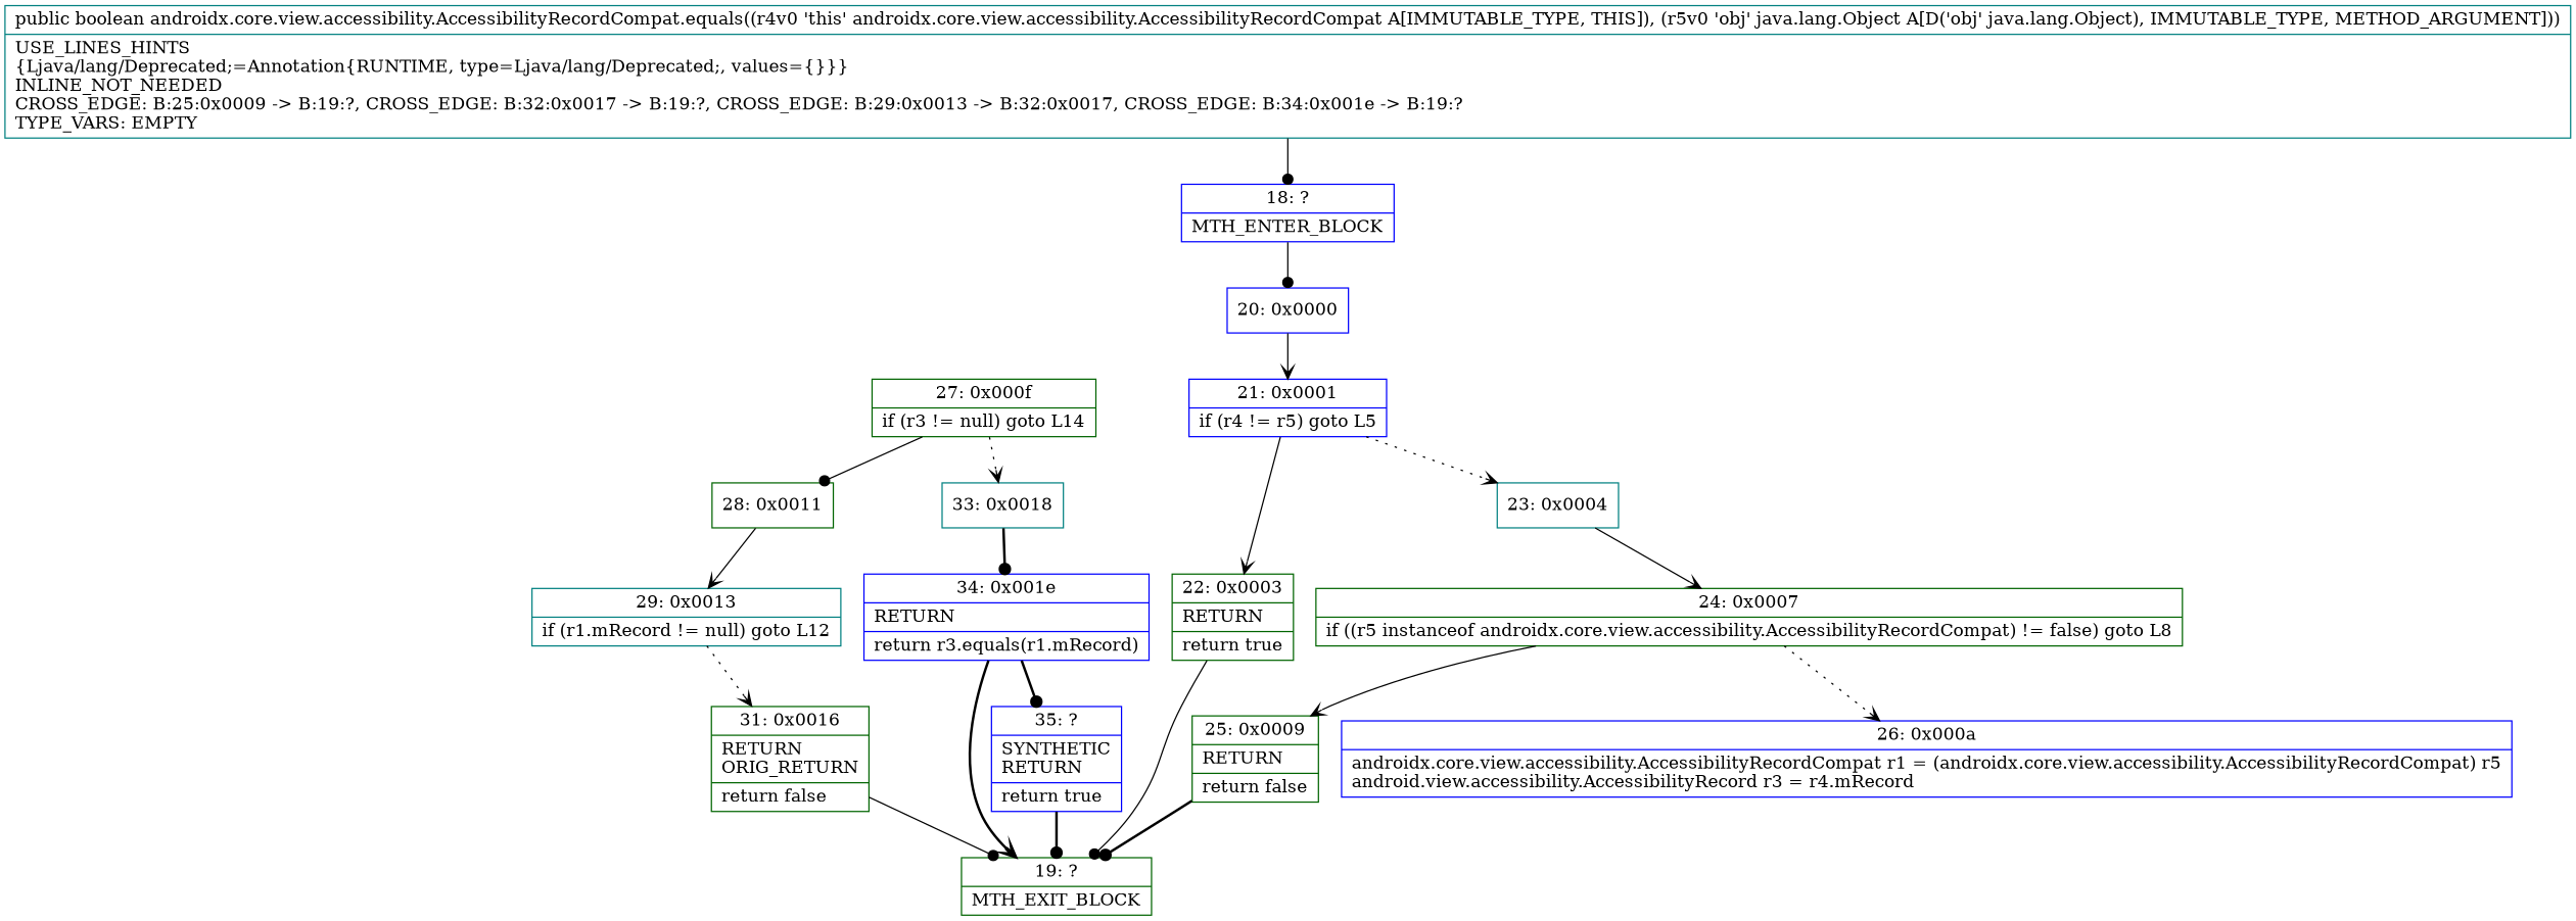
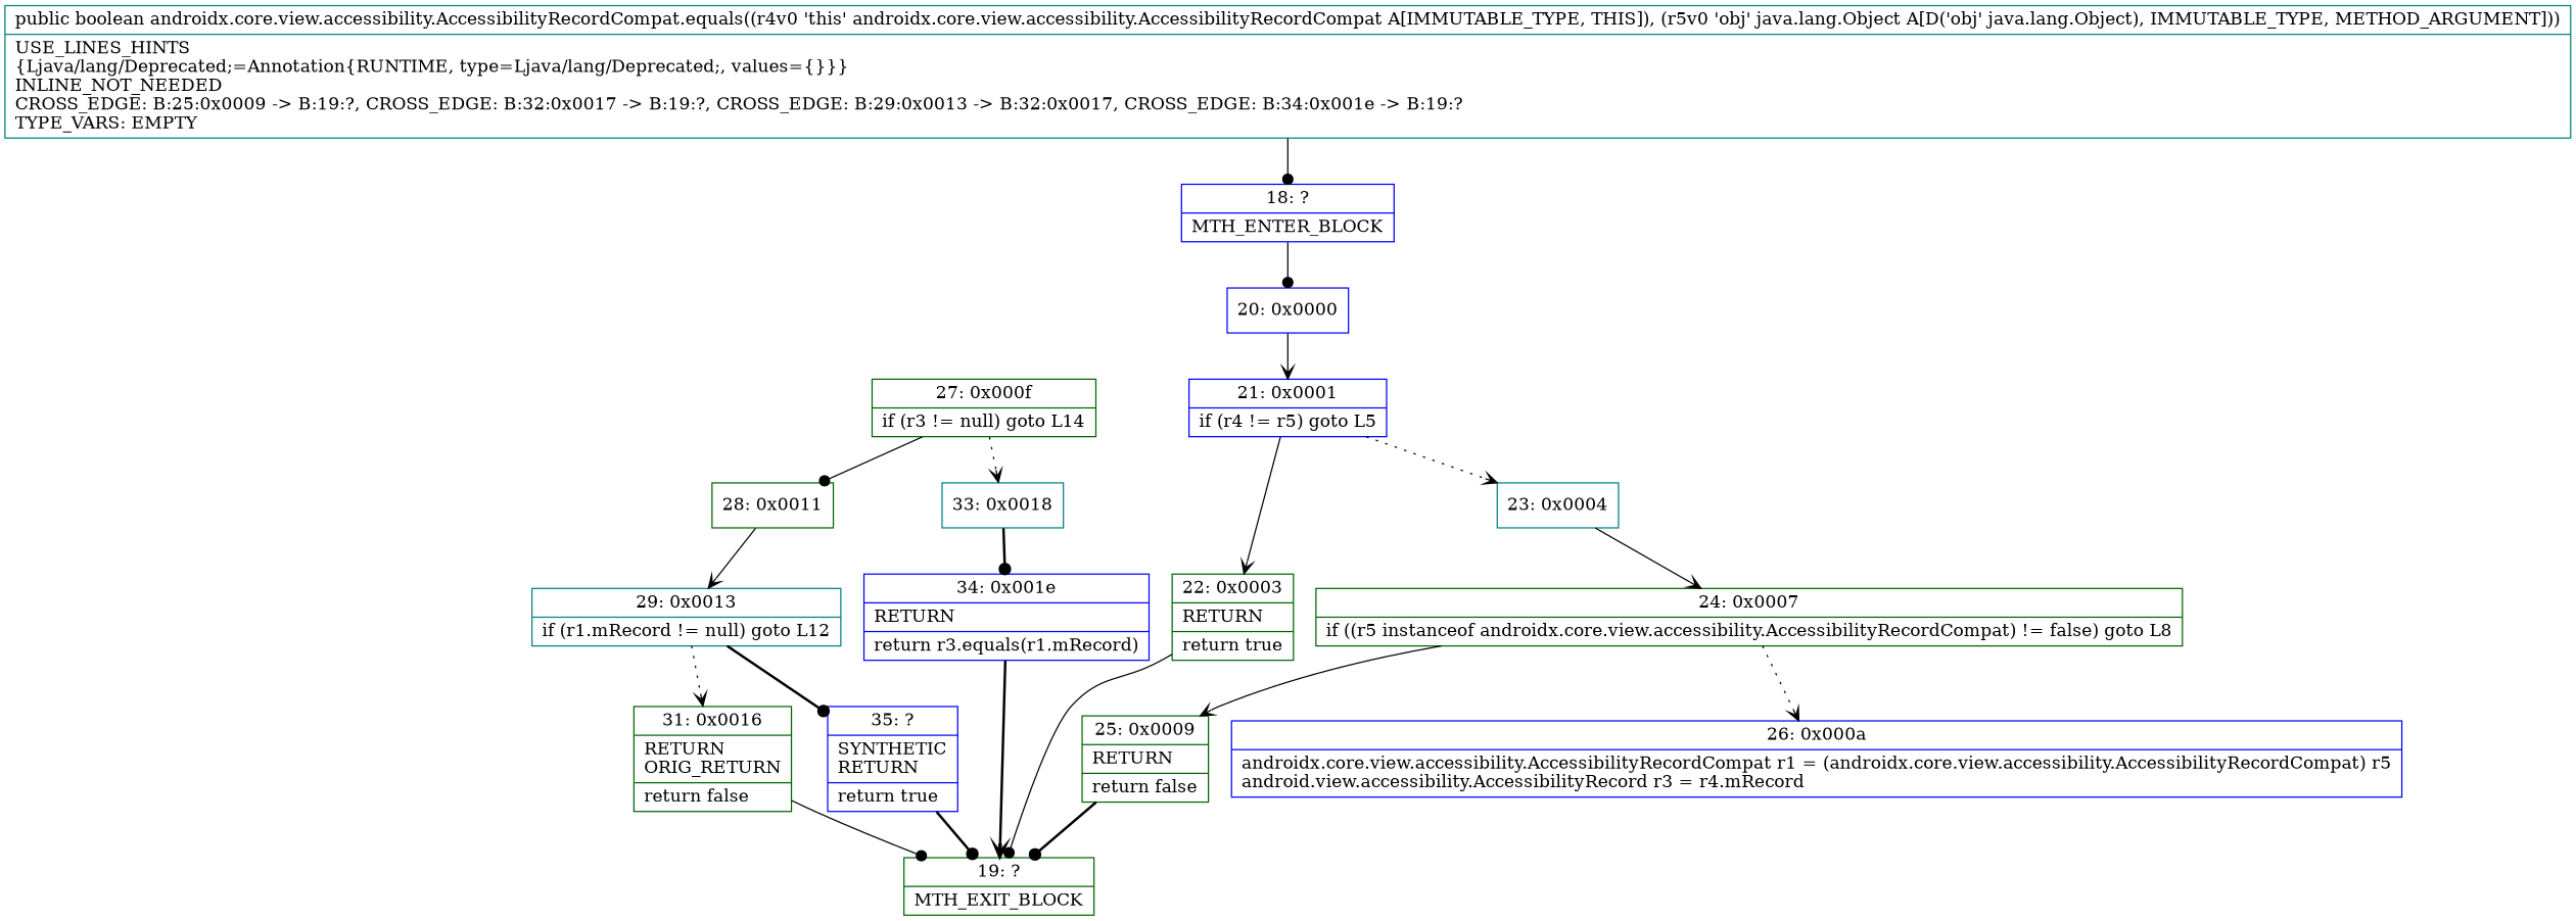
  digraph {
    node [color=darkgreen shape=record]
    edge [arrowhead=vee style=solid]
    n1 [color=blue label="{18\:\ ?|MTH_ENTER_BLOCK\l}"]
    n2 [color=blue label="{20\:\ 0x0000}"]
    n3 [color=blue label="{21\:\ 0x0001|if (r4 != r5) goto L5\l}"]
    n4 [label="{22\:\ 0x0003|RETURN\l|return true\l}"]
    n5 [color=teal label="{23\:\ 0x0004}"]
    n6 [label="{19\:\ ?|MTH_EXIT_BLOCK\l}"]
    n7 [label="{24\:\ 0x0007|if ((r5 instanceof androidx.core.view.accessibility.AccessibilityRecordCompat) != false) goto L8\l}"]
    n8 [label="{25\:\ 0x0009|RETURN\l|return false\l}"]
    n9 [color=blue label="{26\:\ 0x000a|androidx.core.view.accessibility.AccessibilityRecordCompat r1 = (androidx.core.view.accessibility.AccessibilityRecordCompat) r5\landroid.view.accessibility.AccessibilityRecord r3 = r4.mRecord\l}"]
    n10 [label="{27\:\ 0x000f|if (r3 != null) goto L14\l}"]
    n11 [label="{28\:\ 0x0011}"]
    n12 [color=teal label="{33\:\ 0x0018}"]
    n13 [color=teal label="{29\:\ 0x0013|if (r1.mRecord != null) goto L12\l}"]
    n14 [color=blue label="{34\:\ 0x001e|RETURN\l|return r3.equals(r1.mRecord)\l}"]
    n15 [label="{31\:\ 0x0016|RETURN\lORIG_RETURN\l|return false\l}"]
    n16 [color=blue label="{35\:\ ?|SYNTHETIC\lRETURN\l|return true\l}"]
    n17 [color=teal label="{public boolean androidx.core.view.accessibility.AccessibilityRecordCompat.equals((r4v0 'this' androidx.core.view.accessibility.AccessibilityRecordCompat A[IMMUTABLE_TYPE, THIS]), (r5v0 'obj' java.lang.Object A[D('obj' java.lang.Object), IMMUTABLE_TYPE, METHOD_ARGUMENT]))  | USE_LINES_HINTS\l\{Ljava\/lang\/Deprecated;=Annotation\{RUNTIME, type=Ljava\/lang\/Deprecated;, values=\{\}\}\}\lINLINE_NOT_NEEDED\lCROSS_EDGE: B:25:0x0009 \-\> B:19:?, CROSS_EDGE: B:32:0x0017 \-\> B:19:?, CROSS_EDGE: B:29:0x0013 \-\> B:32:0x0017, CROSS_EDGE: B:34:0x001e \-\> B:19:?\lTYPE_VARS: EMPTY\l}"]
    n1 -> n2 [arrowhead=dot]
    n2 -> n3
    n3 -> n4
    n3 -> n5 [style=dotted]
    n4 -> n6 [arrowhead=dot]
    n5 -> n7
    n7 -> n8
    n7 -> n9 [style=dotted]
    n8 -> n6 [arrowhead=dot style=bold]
    n10 -> n11 [arrowhead=dot]
    n10 -> n12 [style=dotted]
    n11 -> n13
    n12 -> n14 [arrowhead=dot style=bold]
    n13 -> n15 [style=dotted]
-   n14 -> n16 [arrowhead=dot style=bold]
+   n13 -> n16 [arrowhead=dot style=bold]
    n14 -> n6 [style=bold]
    n15 -> n6 [arrowhead=dot]
    n16 -> n6 [arrowhead=dot style=bold]
    n17 -> n1 [arrowhead=dot]
  }
